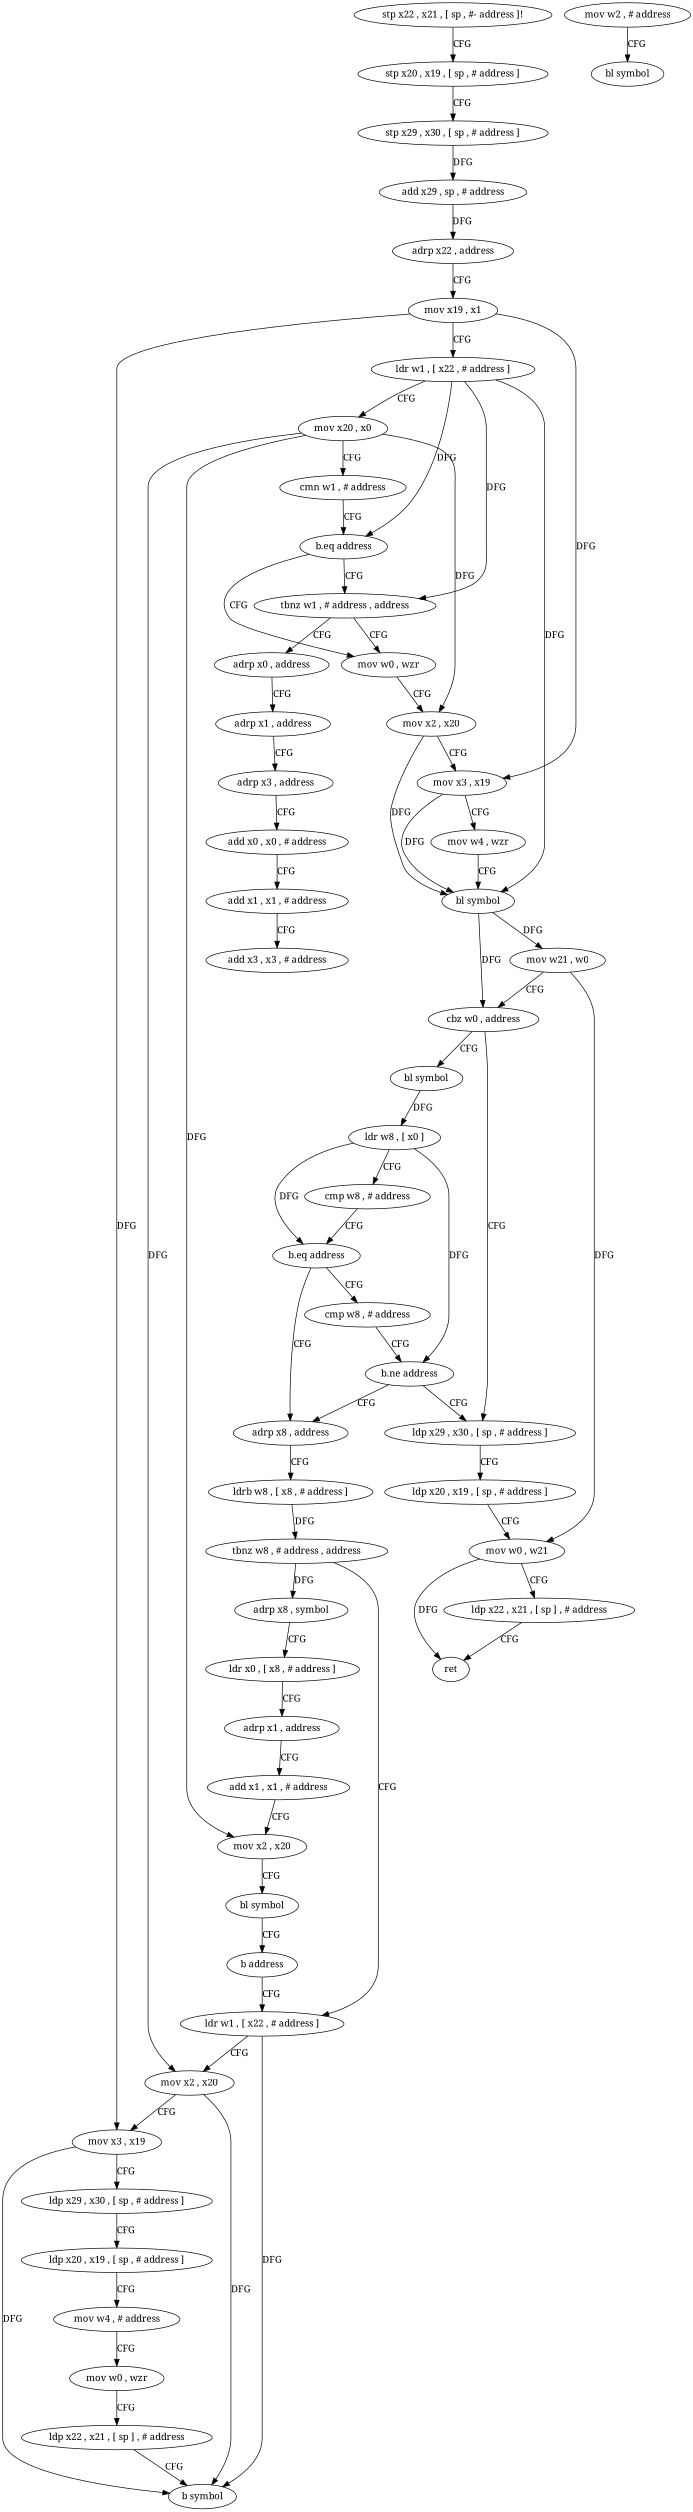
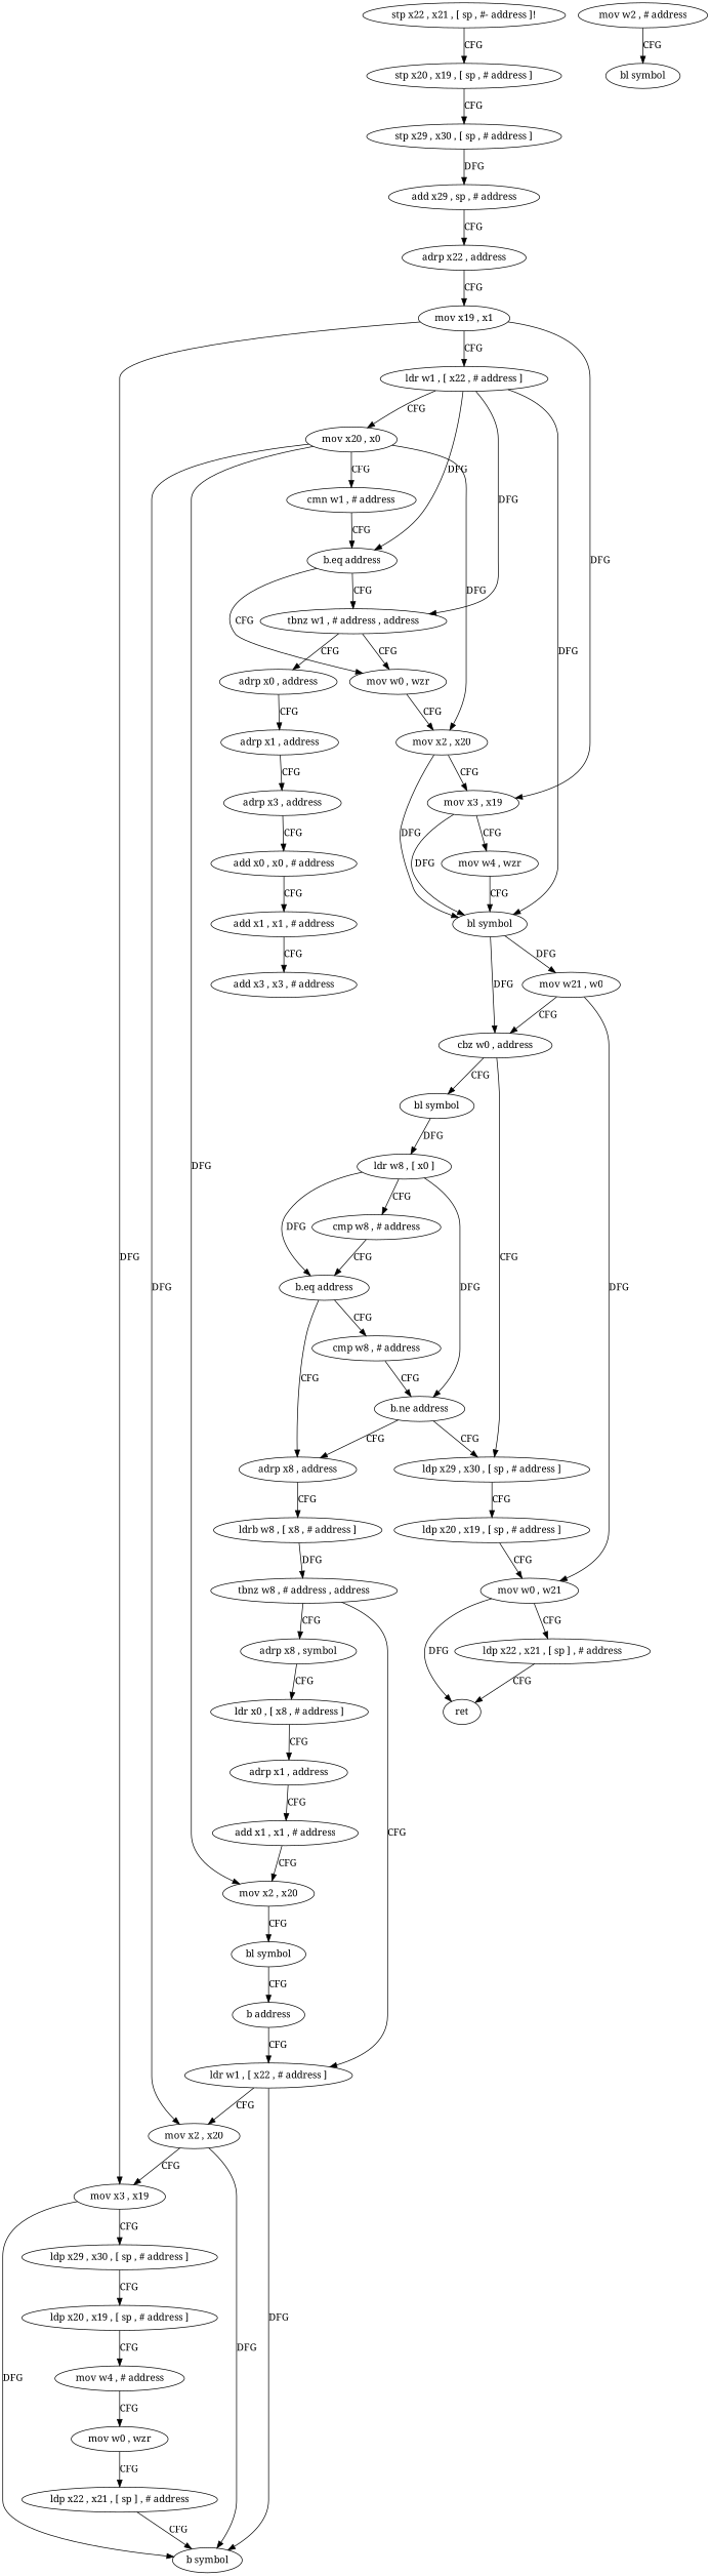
  digraph {
    fontname="Noto Serif"
    node [fontname="Noto Serif"]
    edge [fontname="Noto Serif"]
    n1 [label="stp x22 , x21 , [ sp , #- address ]!"]
    n2 [label="stp x20 , x19 , [ sp , # address ]"]
    n3 [label="stp x29 , x30 , [ sp , # address ]"]
    n4 [label="add x29 , sp , # address"]
    n5 [label="adrp x22 , address"]
    n6 [label="mov x19 , x1"]
    n7 [label="ldr w1 , [ x22 , # address ]"]
    n8 [label="mov x3 , x19"]
    n9 [label="mov x3 , x19"]
    n10 [label="mov x20 , x0"]
    n11 [label="b.eq address"]
    n12 [label="tbnz w1 , # address , address"]
    n13 [label="bl symbol"]
    n14 [label="mov w4 , wzr"]
    n15 [label="b symbol"]
    n16 [label="ldp x29 , x30 , [ sp , # address ]"]
    n17 [label="cmn w1 , # address"]
    n18 [label="mov x2 , x20"]
    n19 [label="mov x2 , x20"]
    n20 [label="mov x2 , x20"]
    n21 [label="mov w0 , wzr"]
    n22 [label="adrp x0 , address"]
    n23 [label="mov w21 , w0"]
    n24 [label="cbz w0 , address"]
    n25 [label="bl symbol"]
    n26 [label="adrp x1 , address"]
    n27 [label="mov w0 , w21"]
    n28 [label="ldp x29 , x30 , [ sp , # address ]"]
    n29 [label="bl symbol"]
    n30 [label="ldp x22 , x21 , [ sp ] , # address"]
    n31 [label=ret]
    n32 [label="ldp x20 , x19 , [ sp , # address ]"]
    n33 [label="ldr w8 , [ x0 ]"]
    n34 [label="cmp w8 , # address"]
    n35 [label="b.eq address"]
    n36 [label="b.ne address"]
    n37 [label="adrp x3 , address"]
    n38 [label="adrp x8 , address"]
    n39 [label="cmp w8 , # address"]
    n40 [label="ldrb w8 , [ x8 , # address ]"]
    n41 [label="tbnz w8 , # address , address"]
    n42 [label="add x0 , x0 , # address"]
    n43 [label="add x1 , x1 , # address"]
    n44 [label="add x3 , x3 , # address"]
    n45 [label="mov w2 , # address"]
    n46 [label="bl symbol"]
    n47 [label="adrp x8 , symbol"]
    n48 [label="ldr w1 , [ x22 , # address ]"]
    n49 [label="ldr x0 , [ x8 , # address ]"]
    n50 [label="adrp x1 , address"]
    n51 [label="add x1 , x1 , # address"]
    n52 [label="b address"]
    n53 [label="ldp x20 , x19 , [ sp , # address ]"]
    n54 [label="mov w4 , # address"]
    n55 [label="mov w0 , wzr"]
    n56 [label="ldp x22 , x21 , [ sp ] , # address"]
    n1 -> n2 [label=CFG]
    n2 -> n3 [label=CFG]
    n3 -> n4 [label=DFG]
-   n4 -> n5 [label=DFG]
+   n4 -> n5 [label=CFG]
    n5 -> n6 [label=CFG]
    n6 -> n7 [label=CFG]
    n6 -> n8 [label=DFG]
    n6 -> n9 [label=DFG]
    n7 -> n10 [label=CFG]
    n7 -> n11 [label=DFG]
    n7 -> n12 [label=DFG]
    n7 -> n13 [label=DFG]
    n8 -> n13 [label=DFG]
    n8 -> n14 [label=CFG]
    n9 -> n15 [label=DFG]
    n9 -> n16 [label=CFG]
    n10 -> n17 [label=CFG]
    n10 -> n18 [label=DFG]
    n10 -> n19 [label=DFG]
    n10 -> n20 [label=DFG]
    n11 -> n12 [label=CFG]
    n11 -> n21 [label=CFG]
    n12 -> n21 [label=CFG]
    n12 -> n22 [label=CFG]
    n13 -> n23 [label=DFG]
    n13 -> n24 [label=DFG]
    n14 -> n13 [label=CFG]
    n16 -> n53 [label=CFG]
    n17 -> n11 [label=CFG]
    n18 -> n8 [label=CFG]
    n18 -> n13 [label=DFG]
    n19 -> n25 [label=CFG]
    n20 -> n9 [label=CFG]
    n20 -> n15 [label=DFG]
    n21 -> n18 [label=CFG]
    n22 -> n26 [label=CFG]
    n23 -> n24 [label=CFG]
    n23 -> n27 [label=DFG]
    n24 -> n28 [label=CFG]
    n24 -> n29 [label=CFG]
    n25 -> n52 [label=CFG]
    n26 -> n37 [label=CFG]
    n27 -> n30 [label=CFG]
    n27 -> n31 [label=DFG]
    n28 -> n32 [label=CFG]
    n29 -> n33 [label=DFG]
    n30 -> n31 [label=CFG]
    n32 -> n27 [label=CFG]
    n33 -> n34 [label=CFG]
    n33 -> n35 [label=DFG]
    n33 -> n36 [label=DFG]
    n34 -> n35 [label=CFG]
    n35 -> n38 [label=CFG]
    n35 -> n39 [label=CFG]
    n36 -> n28 [label=CFG]
    n36 -> n38 [label=CFG]
    n37 -> n42 [label=CFG]
    n38 -> n40 [label=CFG]
    n39 -> n36 [label=CFG]
    n40 -> n41 [label=DFG]
-   n41 -> n47 [label=DFG]
+   n41 -> n47 [label=CFG]
    n41 -> n48 [label=CFG]
    n42 -> n43 [label=CFG]
    n43 -> n44 [label=CFG]
    n45 -> n46 [label=CFG]
    n47 -> n49 [label=CFG]
    n48 -> n15 [label=DFG]
    n48 -> n20 [label=CFG]
    n49 -> n50 [label=CFG]
    n50 -> n51 [label=CFG]
    n51 -> n19 [label=CFG]
    n52 -> n48 [label=CFG]
    n53 -> n54 [label=CFG]
    n54 -> n55 [label=CFG]
    n55 -> n56 [label=CFG]
    n56 -> n15 [label=CFG]
  }
